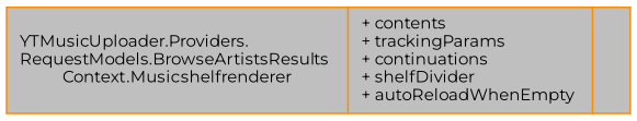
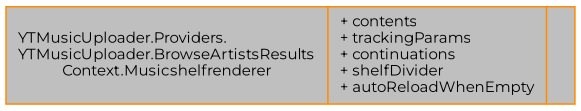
  digraph {
    rankdir=LR
    fontname=Montserrat
-   n1 [color=darkorange fillcolor=grey75 fontcolor=black fontname=Montserrat fontsize=10 height=0.2 label="{YTMusicUploader.Providers.\lRequestModels.BrowseArtistsResults\lContext.Musicshelfrenderer\n|+ contents\l+ trackingParams\l+ continuations\l+ shelfDivider\l+ autoReloadWhenEmpty\l|}" shape=record style=filled width=0.4]
+   n1 [color=darkorange fillcolor=grey75 fontcolor=black fontname=Montserrat fontsize=10 height=0.2 label="{YTMusicUploader.Providers.\lYTMusicUploader.BrowseArtistsResults\lContext.Musicshelfrenderer\n|+ contents\l+ trackingParams\l+ continuations\l+ shelfDivider\l+ autoReloadWhenEmpty\l|}" shape=record style=filled width=0.4]
  }
